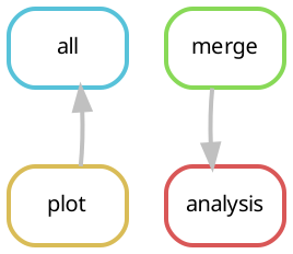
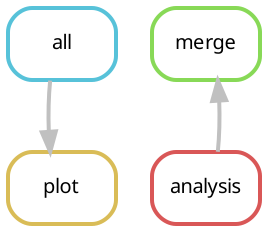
  digraph {
    bgcolor=white
    node [fontname=sans fontsize=10 penwidth=2 shape=box style=rounded]
    edge [color=grey penwidth=2]
    n1 [color="0.53 0.6 0.85" label=all]
    n2 [color="0.13 0.6 0.85" label=plot]
    n3 [color="0.27 0.6 0.85" label=merge]
    n4 [color="0.00 0.6 0.85" label=analysis]
-   n2 -> n1
-   n3 -> n4
+   n1 -> n2
+   n4 -> n3
  }
